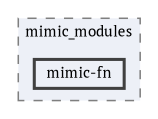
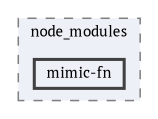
  digraph {
    compound=true
    fontname="PT Serif"
    n1 [color=grey25 fillcolor="#edf0f7" fontname="PT Serif" fontsize=10 height=0.2 label="mimic-fn" shape=box style="filled,bold" width=0.4]
    subgraph cluster_1 {
      bgcolor="#edf0f7"
      fontsize=10
-     label=mimic_modules
+     label=node_modules
      pencolor=grey50
      style="filled,dashed"
      n1
    }
  }
